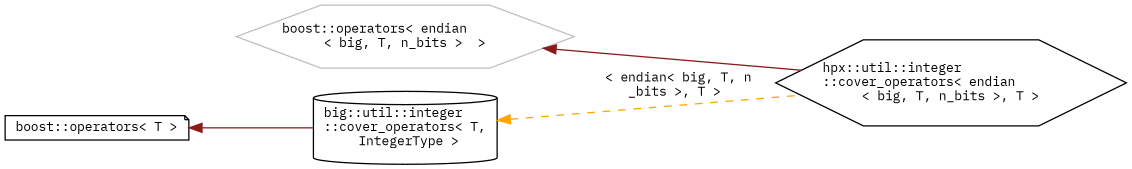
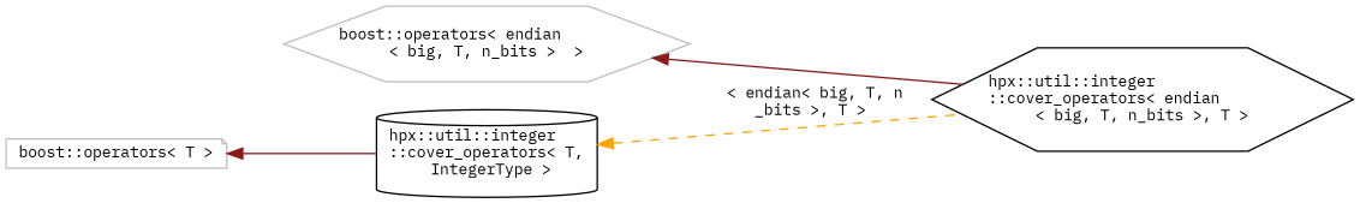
  digraph {
    fontname="IBM Plex Mono"
    rankdir=LR
    node [color=black fillcolor=white fontname="IBM Plex Mono" fontsize=10 shape=hexagon style=filled]
    edge [color=firebrick4 dir=back fontname="IBM Plex Mono" fontsize=10 labelfontname=Helvetica labelfontsize=10 style=solid]
    n1 [height=0.2 label="hpx::util::integer\l::cover_operators\< endian\l\< big, T, n_bits \>, T \>" width=0.4]
    n2 [color=grey75 height=0.2 label="boost::operators\< endian\l\< big, T, n_bits \>  \>" width=0.4]
-   n3 [height=0.2 label="big::util::integer\l::cover_operators\< T,\l IntegerType \>" shape=cylinder width=0.4]
-   n4 [height=0.2 label="boost::operators\< T \>" shape=note width=0.4]
+   n3 [height=0.2 label="hpx::util::integer\l::cover_operators\< T,\l IntegerType \>" shape=cylinder width=0.4]
+   n4 [color=grey75 height=0.2 label="boost::operators\< T \>" shape=note width=0.4]
    n2 -> n1
    n3 -> n1 [color=orange label=" \< endian\< big, T, n\l_bits \>, T \>" style=dashed]
    n4 -> n3
  }
